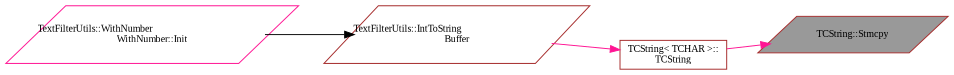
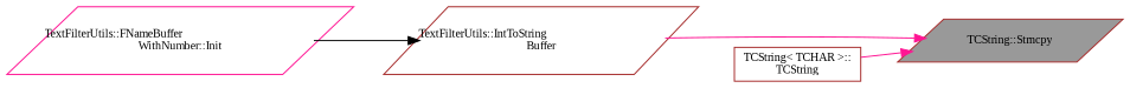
  digraph {
    fontname="Liberation Serif"
    rankdir=RL
    node [color=brown fillcolor=white fontname="Liberation Serif" fontsize=10 shape=parallelogram style=filled]
    edge [color=deeppink dir=back fontname="Liberation Serif" fontsize=10 labelfontname=Helvetica labelfontsize=10 style=solid]
    n1 [fillcolor=grey60 fontcolor=black height=0.2 label="TCString::Strncpy" width=0.4]
    n2 [height=0.2 label="TextFilterUtils::IntToString\lBuffer" width=0.4]
    n3 [height=0.2 label="TCString\< TCHAR \>::\lTCString" shape=box width=0.4]
-   n4 [color=deeppink height=0.2 label="TextFilterUtils::WithNumber\lWithNumber::Init" width=0.4]
-   n3 -> n2
+   n4 [color=deeppink height=0.2 label="TextFilterUtils::FNameBuffer\lWithNumber::Init" width=0.4]
+   n1 -> n2
    n1 -> n3
    n2 -> n4 [color=black]
  }
